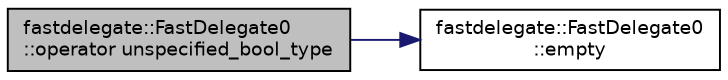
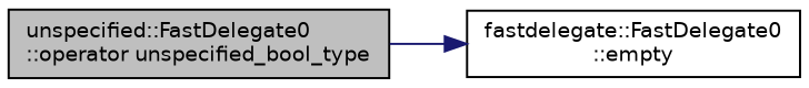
  digraph {
    rankdir=LR
    node [color=black fontname=Helvetica fontsize=10 shape=record style=filled]
-   n1 [fillcolor=grey75 fontcolor=black height=0.2 label="fastdelegate::FastDelegate0\l::operator unspecified_bool_type" width=0.4]
+   n1 [fillcolor=grey75 fontcolor=black height=0.2 label="unspecified::FastDelegate0\l::operator unspecified_bool_type" width=0.4]
    n2 [fillcolor=white height=0.2 label="fastdelegate::FastDelegate0\l::empty" width=0.4]
    n1 -> n2 [color=midnightblue fontname=Helvetica fontsize=10 labelfontname=Helvetica labelfontsize=10 style=solid]
  }
